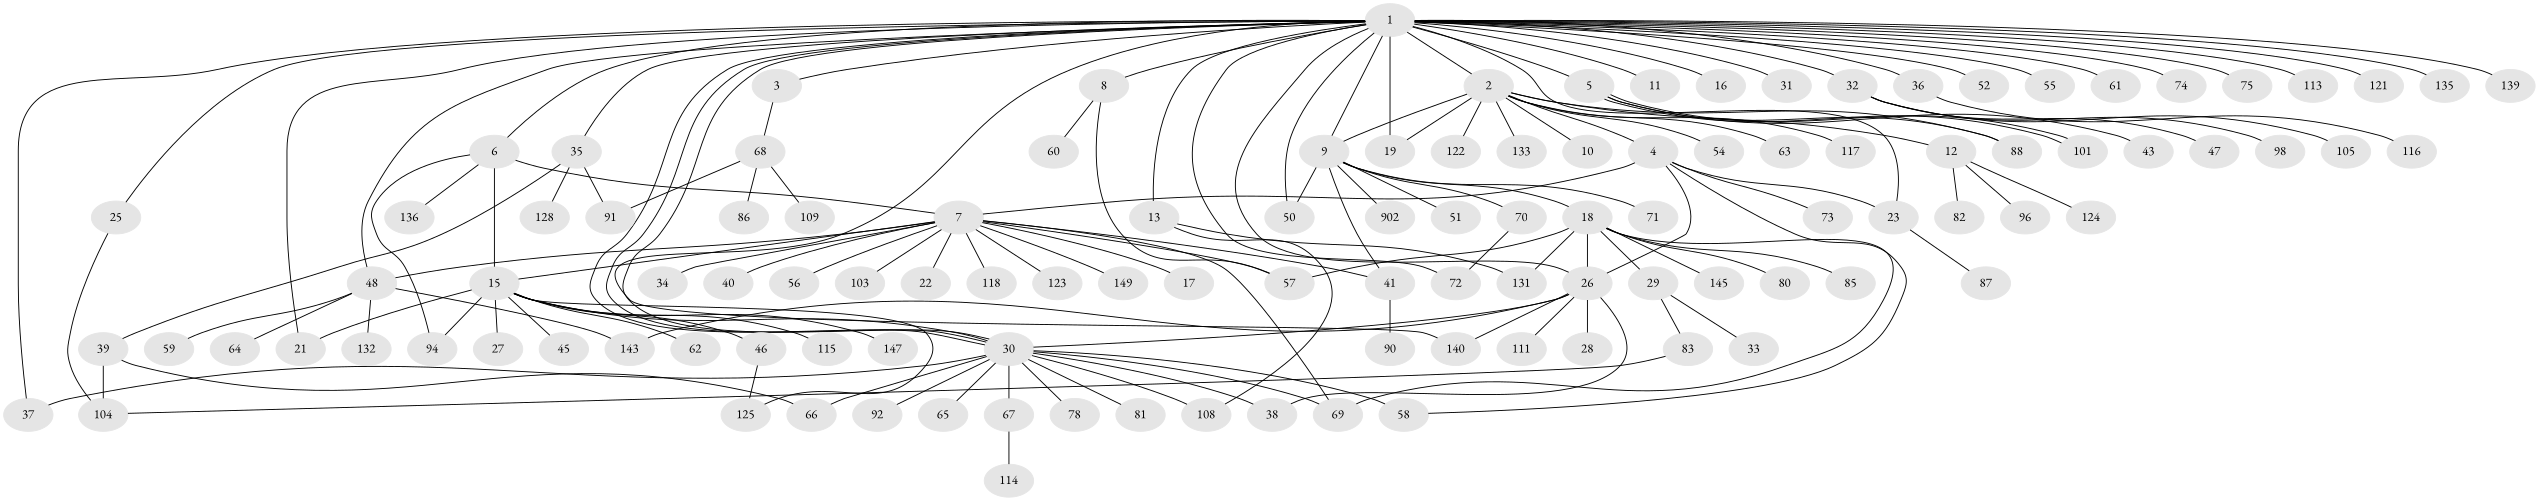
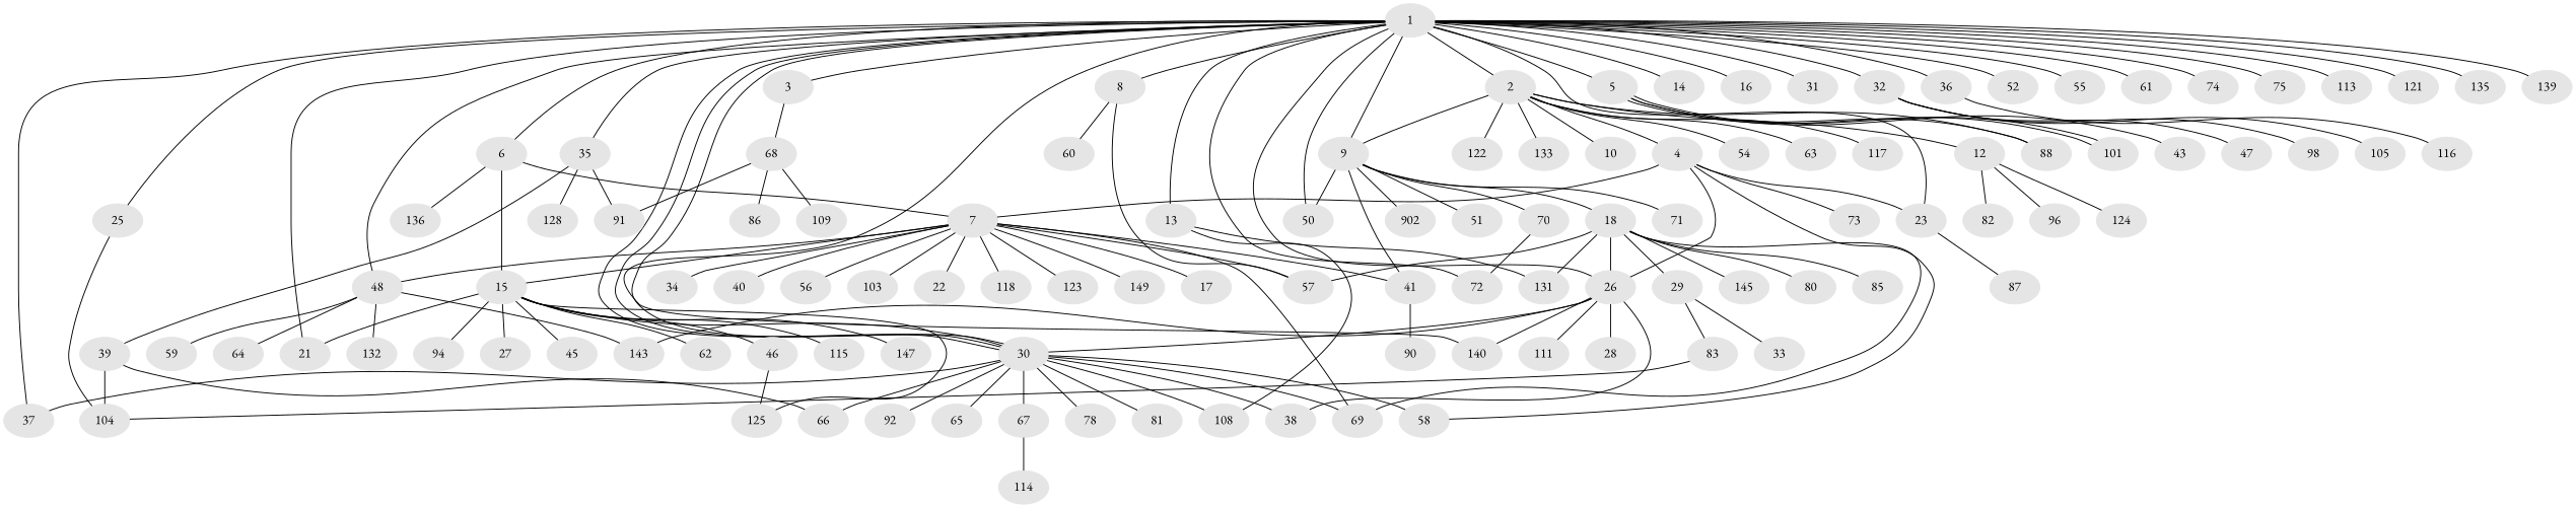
  graph {
    fontname="EB Garamond"
    node [color=gray90 fontname="EB Garamond" style=filled]
    edge [fontname="EB Garamond"]
    1 [super="+24"]
    2 [super="+42"]
    3
    5
    6 [super="+99"]
    8 [super="+142"]
    9 [super="+120"]
-   11
+   11 [label=14]
    13
    16
-   19
    23 [super="+78"]
    25 [super="+97"]
    26 [super="+89"]
    30 [super="+44"]
    31
    32
    35 [super="+126"]
    36
    37 [super="+84"]
    48 [super="+49"]
    50
    52
    55
    61 [super="+100"]
    72
    74
    75
    113
    121
    135
    139
    140
    21 [super="+53"]
    4 [super="+112"]
    10
    12 [super="+14"]
    54
    63
    88
    117
    122
    133
    68 [super="+144"]
    43
    101 [super="+107"]
    7 [super="+138"]
    15 [super="+20"]
    94 [super="+130"]
    136
    57 [super="+93"]
    60
    41 [super="+148"]
    18 [super="+95"]
    51
    70 [super="+79"]
    71 [super="+114"]
    n58 [label=902]
    108 [super="+141"]
    131
    87
    104 [super="+127"]
    28
    38
    111
    143
    58 [super="+137"]
    69
    65
    66 [super="+146"]
    67 [super="+106"]
    n72 [label=78]
    81
    92
    47 [super="+77"]
    98
    105 [super="+110"]
    39
    91
    128
    116
    90
    59
    64
    132
    73
    82
    96
    124
    86
    109
    17
    22
    34
    40
    56
    103
    118
    123
    149
    27
    45
    46 [super="+119"]
    62
    115
    125
    147
    29
    80
    85
    145
    33
    83 [super="+129"]
    n114 [label=114]
    1 -- 2
    1 -- 3
    1 -- 5
    1 -- 6
    1 -- 8
    1 -- 9
    1 -- 11
    1 -- 13
    1 -- 16
-   1 -- 19
    1 -- 23
    1 -- 25
    1 -- 26
    1 -- 30
    1 -- 30
    1 -- 30
    1 -- 31
    1 -- 32
    1 -- 35
    1 -- 36
    1 -- 37
    1 -- 48
    1 -- 50
    1 -- 52
    1 -- 55
    1 -- 61
    1 -- 72
    1 -- 74
    1 -- 75
    1 -- 113
    1 -- 121
    1 -- 135
    1 -- 139
    1 -- 140
    1 -- 21
    2 -- 9
-   2 -- 19
    2 -- 4
    2 -- 10
    2 -- 12
    2 -- 54
    2 -- 63
    2 -- 88
    2 -- 117
    2 -- 122
    2 -- 133
    3 -- 68
    5 -- 88
    5 -- 43
    5 -- 101
    5 -- 101
    6 -- 7
    6 -- 15
-   6 -- 94
    6 -- 136
    8 -- 57
    8 -- 60
    9 -- 50
    9 -- 41
    9 -- 18
    9 -- 51
    9 -- 70
    9 -- 71
    9 -- n58
    13 -- 108
    13 -- 131
    23 -- 87
    25 -- 104
    26 -- 30
    26 -- 140
    26 -- 28
    26 -- 38
    26 -- 111
    26 -- 143
    30 -- 37
    30 -- 108
    30 -- 38
    30 -- 58 [weight=2]
    30 -- 69
    30 -- 65
    30 -- 66 [weight=2]
    30 -- 67 [weight=2]
    30 -- n72
    30 -- 81
    30 -- 92
    32 -- 47
    32 -- 98
    32 -- 105
    35 -- 39
    35 -- 91
    35 -- 128
    36 -- 116
    48 -- 143
    48 -- 59
    48 -- 64
    48 -- 132
    4 -- 23
    4 -- 26
    4 -- 7
    4 -- 58
    4 -- 73
    12 -- 82
    12 -- 96
    12 -- 124
    68 -- 91
    68 -- 86
    68 -- 109
    7 -- 48
    7 -- 15
    7 -- 57
    7 -- 41
    7 -- 69
    7 -- 17
    7 -- 22
    7 -- 34
    7 -- 40
    7 -- 56
    7 -- 103
    7 -- 118
    7 -- 123
    7 -- 149
    15 -- 30
    15 -- 21
    15 -- 94
    15 -- 27
    15 -- 45
    15 -- 46
    15 -- 62
    15 -- 115
    15 -- 125
    15 -- 147
    41 -- 90
    18 -- 26
    18 -- 57
    18 -- 131
    18 -- 69
    18 -- 29
    18 -- 80
    18 -- 85
    18 -- 145
    70 -- 72
    67 -- n114
    39 -- 104
    39 -- 66
    46 -- 125
    29 -- 33
    29 -- 83
    83 -- 104
  }
